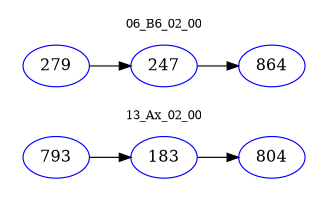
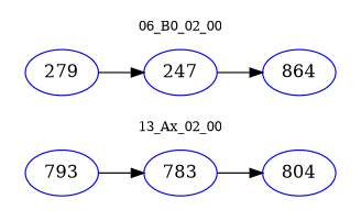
  digraph {
    rankdir=LR
    node [color=blue]
    edge [color=black]
    n1 [label=793]
-   n2 [label=183]
+   n2 [label=783]
    n3 [label=804]
    n4 [label=279]
    n5 [label=247]
    n6 [label=864]
    subgraph cluster_1 {
      color=white
      fontsize=10
      label="13_Ax_02_00"
      n1
      n2
      n3
    }
    subgraph cluster_2 {
      color=white
      fontsize=10
-     label="06_B6_02_00"
+     label="06_B0_02_00"
      n4
      n5
      n6
    }
    n1 -> n2
    n2 -> n3
    n4 -> n5
    n5 -> n6
  }
